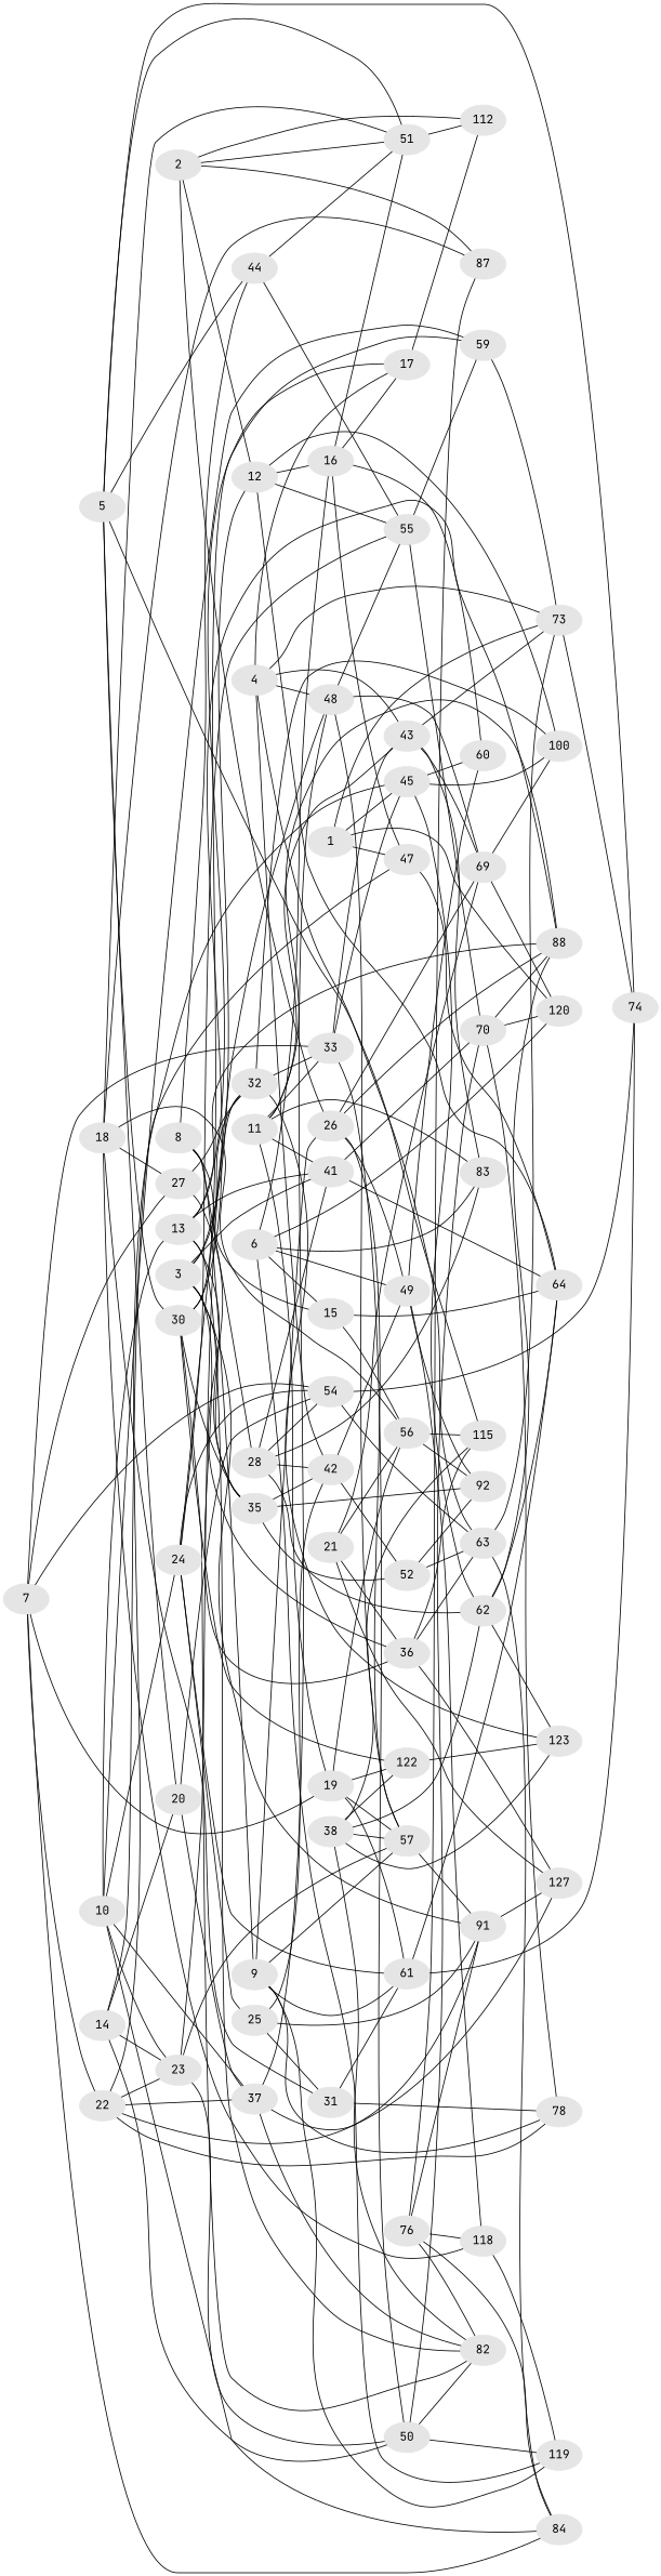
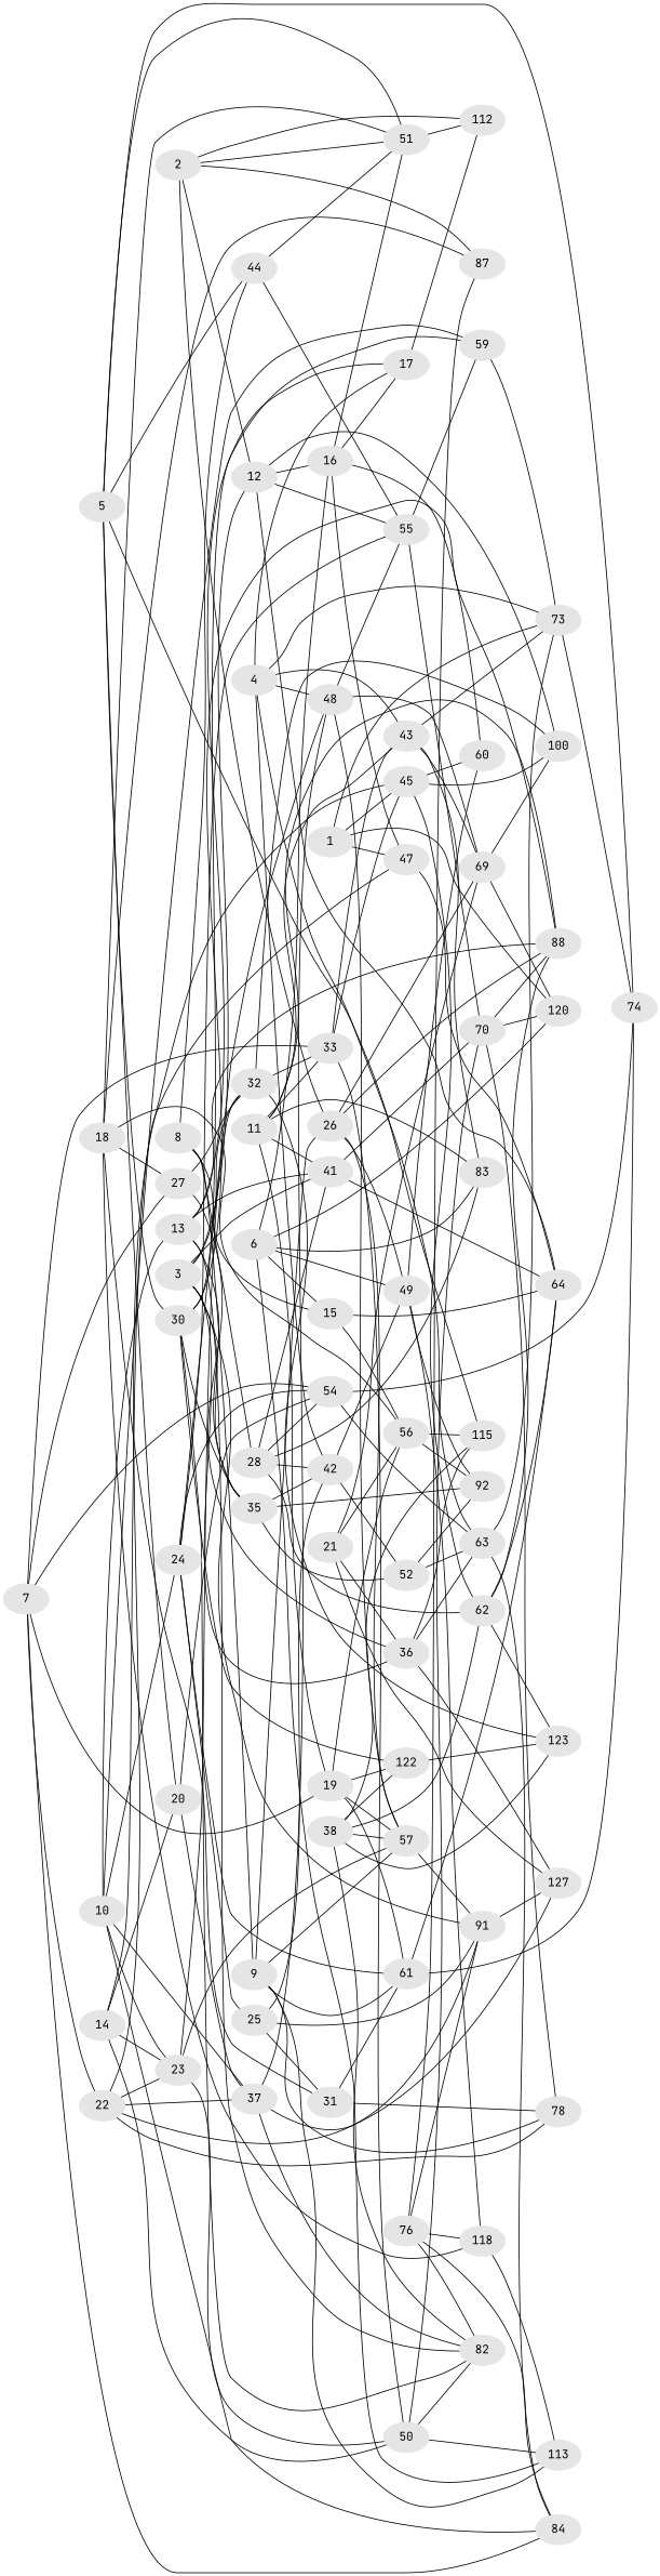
  graph {
    fontname="JetBrains Mono"
    rankdir=LR
    node [color=gray90 fontname="JetBrains Mono" style=filled]
    edge [fontname="JetBrains Mono"]
    45 [super="+77"]
    100
    60
    62 [super="+97"]
    1
    47
    73 [super="+121"]
    120
    64 [super="+82"]
    74
    2 [super="+46"]
    12 [super="+40"]
    26 [super="+67"]
    51 [super="+90"]
    87
    112
    16 [super="+29"]
    55 [super="+68"]
    49 [super="+106"]
    57 [super="+114"]
    88 [super="+125"]
    69 [super="+85"]
    3 [super="+34"]
    32 [super="+99"]
    35 [super="+103"]
    36 [super="+80"]
    41 [super="+126"]
    91 [super="+113"]
    33 [super="+124"]
    123
    42 [super="+58"]
    52
    92
    63 [super="+98"]
    115
    127
    70 [super="+86"]
    4 [super="+65"]
    17
    43 [super="+111"]
    48 [super="+128"]
    83
    84
    5 [super="+53"]
    20
    30 [super="+94"]
    44
    54 [super="+107"]
    37 [super="+81"]
    59
    n51 [label=82 super="+110"]
    122
    6 [super="+39"]
    15
-   119
+   119 [label=113]
    56 [super="+101"]
    118
    7 [super="+116"]
    19 [super="+79"]
    22 [super="+117"]
    27
    61 [super="+71"]
    78
    23 [super="+108"]
    50 [super="+102"]
    9 [super="+95"]
    8
    28 [super="+105"]
    10 [super="+104"]
    13 [super="+72"]
    24 [super="+96"]
    25
    11 [super="+66"]
    14
    18 [super="+75"]
    31
    21
    38 [super="+109"]
    76 [super="+93"]
    45 -- 100
    45 -- 60
    45 -- 62
    62 -- 64
    62 -- 88
    62 -- 123
    1 -- 45
    1 -- 47
    1 -- 73
    1 -- 120
    47 -- 64
    73 -- 74
    2 -- 12
    2 -- 26
    2 -- 51
    2 -- 87
    2 -- 112 [weight=2]
    12 -- 100
    12 -- 64
    12 -- 16
    12 -- 55
    26 -- 49
    26 -- 57
    26 -- 88
    26 -- 69
    51 -- 112
    16 -- 60
    16 -- 47
    16 -- 51
    16 -- 17
    55 -- 70
    55 -- 59
    49 -- 60
    49 -- 92
    49 -- 118
    57 -- 91
    69 -- 100
    69 -- 120
    3 -- 12
    3 -- 32
    3 -- 35
    3 -- 36
    3 -- 41
    3 -- 91
    32 -- 100
    32 -- 33
    32 -- 123
    35 -- 42
    35 -- 52
    35 -- 92
    36 -- 63
    36 -- 115
    36 -- 127
    41 -- 64
    41 -- 70
    91 -- 127
    33 -- 45
    33 -- 43
    33 -- 50
    42 -- 49
    42 -- 52
    52 -- 92
    52 -- 63
    63 -- 73
    63 -- 84
    70 -- 120
    70 -- 88
    70 -- 78
    4 -- 73
    4 -- 42
    4 -- 63
    4 -- 17
    4 -- 43
    4 -- 48
    17 -- 112
    43 -- 73
    43 -- 69
    43 -- 83
    48 -- 55
    48 -- 57
    48 -- 69
    5 -- 74
    5 -- 51
    5 -- 115
    5 -- 20
    5 -- 30
    5 -- 44
    20 -- 54
    20 -- 37
    30 -- 88
    30 -- 35
    30 -- 59
    30 -- n51
    30 -- 122
    44 -- 51
    44 -- 55
    54 -- 74
    54 -- 63
    37 -- 127
    37 -- 48
    37 -- n51
    59 -- 73
    122 -- 123
    6 -- 120
    6 -- 16
    6 -- 49
    6 -- 83
    6 -- 15
    6 -- 119
    15 -- 64
    15 -- 56
    56 -- 92
    56 -- 115
    118 -- 119
    7 -- 33
    7 -- 84
    7 -- 54
    7 -- 19
    7 -- 22
    7 -- 27
    19 -- 57
    19 -- 122
    19 -- 56
    19 -- 61
    22 -- 45
    22 -- 91
    22 -- 37
    22 -- 78
    22 -- 23
    27 -- 32
    27 -- 36
    61 -- 64
    61 -- 74
    23 -- 57
    23 -- 32
    23 -- 50
    50 -- 70
    50 -- n51
    50 -- 119
    9 -- 26
    9 -- 57
    9 -- 119
    9 -- 61
    9 -- 78
    8 -- 44
    8 -- 15
    8 -- 9
    8 -- 28
    28 -- 62
    28 -- 41
    28 -- 42
    28 -- 83
    28 -- 54
    10 -- 84
    10 -- 37
    10 -- 59
    10 -- 23
    10 -- 13
    10 -- 24
    13 -- 88
    13 -- 35
    13 -- 41
    13 -- 17
    13 -- n51
    24 -- 55
    24 -- 48
    24 -- 54
    24 -- 61
    24 -- 25
    25 -- 91
    25 -- 42
    25 -- 31
    11 -- 88
    11 -- 41
    11 -- 33
    11 -- 43
    11 -- 83
    11 -- 19
    14 -- 47
    14 -- 20
    14 -- 23
    14 -- 50
    18 -- 51
    18 -- 87
    18 -- 56
    18 -- 118
    18 -- 27
    18 -- 31
    31 -- 61
    31 -- 78
    21 -- 69
    21 -- 36
    21 -- 127
    21 -- 56
    38 -- 62
    38 -- 57
    38 -- 123
    38 -- 115
    38 -- n51
    38 -- 122
    76 -- 87 [weight=2]
    76 -- 91
    76 -- 84
    76 -- n51
    76 -- 118
  }
